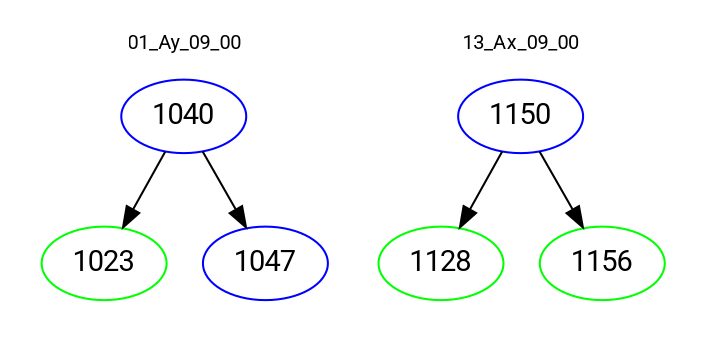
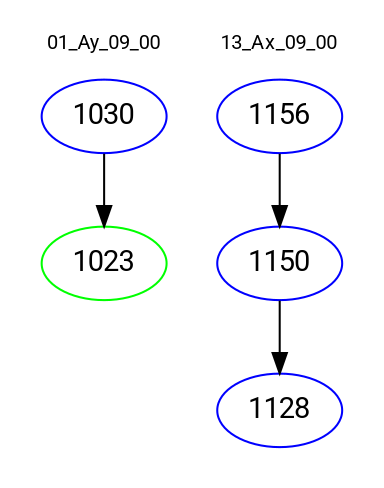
  digraph {
    fontname=Roboto
    node [color=blue fontname=Roboto]
    edge [color=black fontname=Roboto]
    n1 [color=green label=1023]
-   n2 [label=1040]
-   n3 [label=1047]
-   n4 [color=green label=1128]
+   n2 [label=1030]
+   n4 [label=1128]
    n5 [label=1150]
-   n6 [color=green label=1156]
+   n6 [label=1156]
    subgraph cluster_1 {
      color=white
      fontsize=10
      label="01_Ay_09_00"
      n1
      n2
-     n3
    }
    subgraph cluster_2 {
      color=white
      fontsize=10
      label="13_Ax_09_00"
      n4
      n5
      n6
    }
    n2 -> n1
-   n2 -> n3
    n5 -> n4
-   n5 -> n6
+   n6 -> n5
  }
